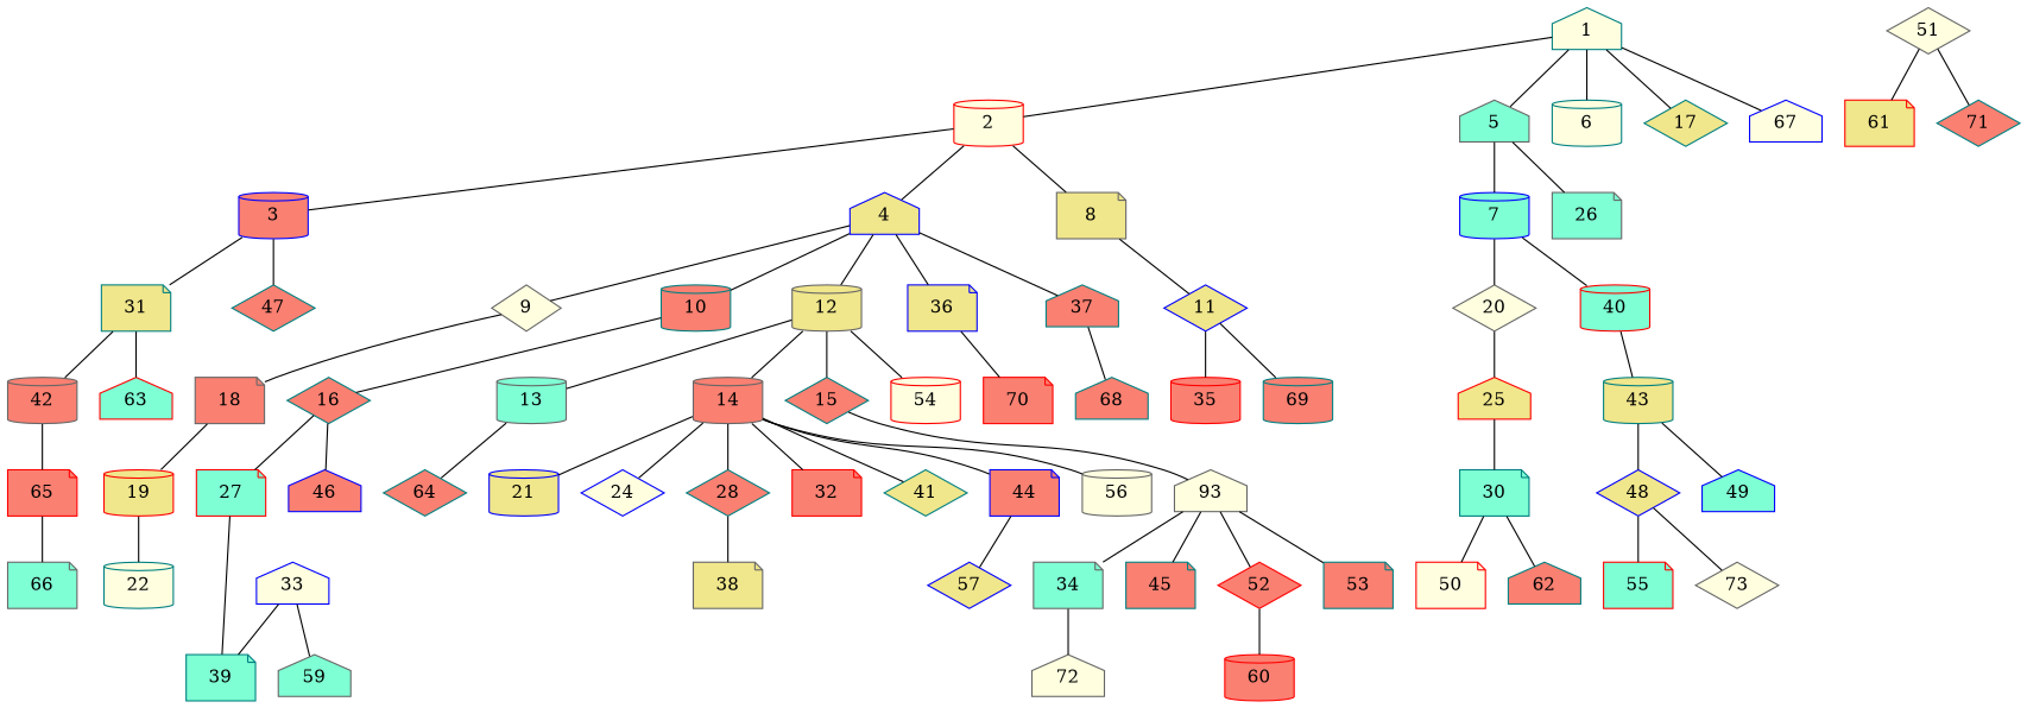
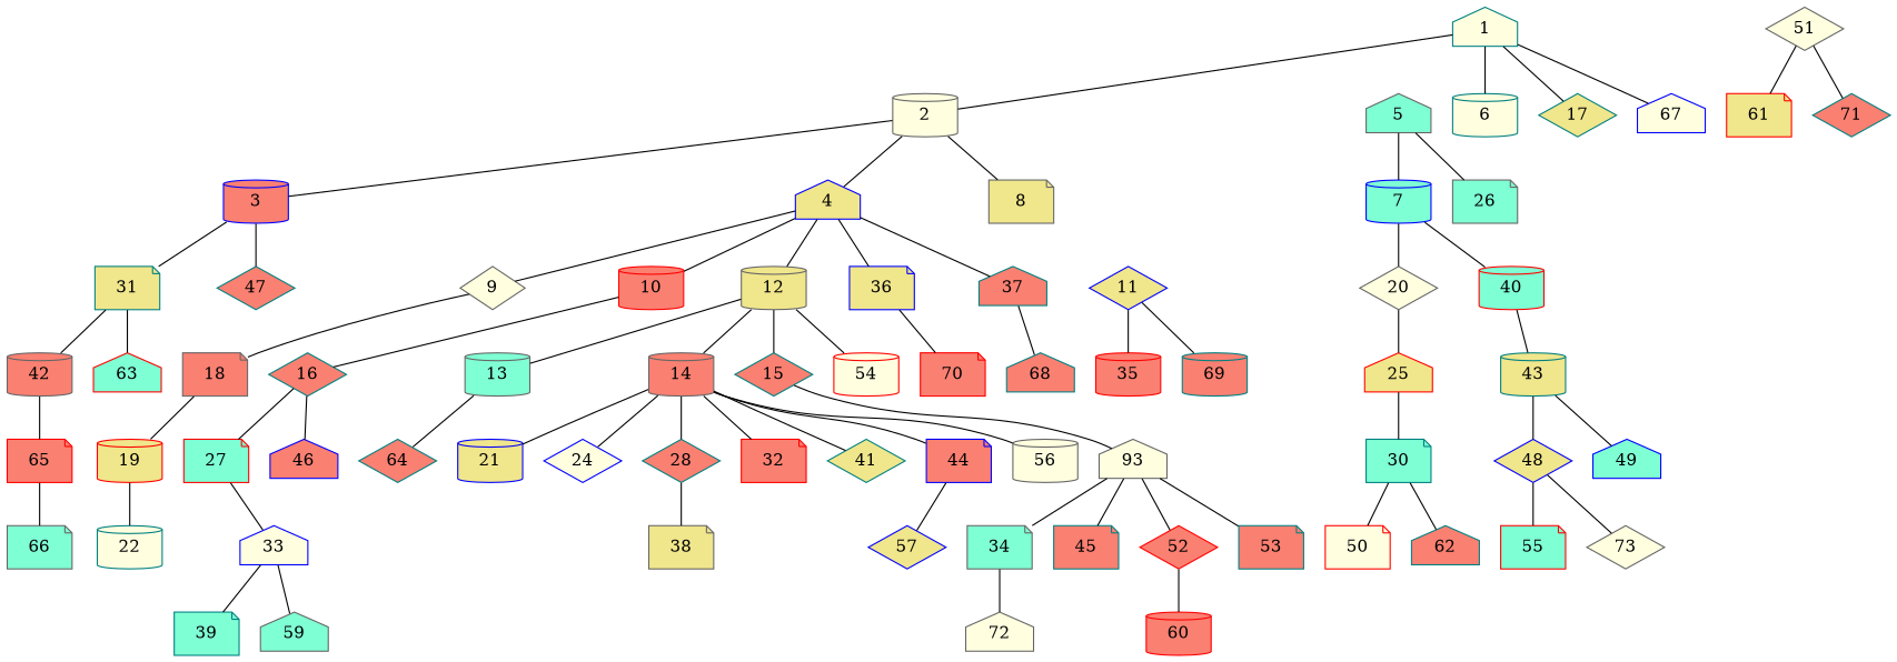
  graph {
    node [color=teal fillcolor=salmon shape=note style=filled]
    1 [fillcolor=lightyellow shape=house]
-   2 [color=red fillcolor=lightyellow shape=cylinder]
+   2 [color=gray40 fillcolor=lightyellow shape=cylinder]
    5 [color=gray40 fillcolor=aquamarine shape=house]
    6 [fillcolor=lightyellow shape=cylinder]
    17 [fillcolor=khaki shape=diamond]
    67 [color=blue fillcolor=lightyellow shape=house]
    3 [color=blue shape=cylinder]
    4 [color=blue fillcolor=khaki shape=house]
    8 [color=gray40 fillcolor=khaki]
    7 [color=blue fillcolor=aquamarine shape=cylinder]
    26 [color=gray40 fillcolor=aquamarine]
    31 [fillcolor=khaki]
    47 [shape=diamond]
    9 [color=gray40 fillcolor=lightyellow shape=diamond]
-   10 [shape=cylinder]
+   10 [color=red shape=cylinder]
    12 [color=gray40 fillcolor=khaki shape=cylinder]
    36 [color=blue fillcolor=khaki]
    37 [shape=house]
    11 [color=blue fillcolor=khaki shape=diamond]
    42 [color=gray40 shape=cylinder]
    63 [color=red fillcolor=aquamarine shape=house]
    18 [color=gray40]
    16 [shape=diamond]
    13 [color=gray40 fillcolor=aquamarine shape=cylinder]
    14 [color=gray40 shape=cylinder]
    15 [shape=diamond]
    54 [color=red fillcolor=lightyellow shape=cylinder]
    70 [color=red]
    68 [shape=house]
    20 [color=gray40 fillcolor=lightyellow shape=diamond]
    40 [color=red fillcolor=aquamarine shape=cylinder]
    25 [color=red fillcolor=khaki shape=house]
    43 [fillcolor=khaki shape=cylinder]
    35 [color=red shape=cylinder]
    69 [shape=cylinder]
    19 [color=red fillcolor=khaki shape=cylinder]
    27 [color=red fillcolor=aquamarine]
    46 [color=blue shape=house]
    64 [shape=diamond]
    21 [color=blue fillcolor=khaki shape=cylinder]
    24 [color=blue fillcolor=lightyellow shape=diamond]
    28 [shape=diamond]
    32 [color=red]
    41 [fillcolor=khaki shape=diamond]
    44 [color=blue]
    56 [color=gray40 fillcolor=lightyellow shape=cylinder]
    n47 [color=gray40 fillcolor=lightyellow label=93 shape=house]
    38 [color=gray40 fillcolor=khaki]
    57 [color=blue fillcolor=khaki shape=diamond]
    34 [color=gray40 fillcolor=aquamarine]
    45
    52 [color=red shape=diamond]
    53
    33 [color=blue fillcolor=lightyellow shape=house]
    22 [fillcolor=lightyellow shape=cylinder]
    30 [fillcolor=aquamarine]
    72 [color=gray40 fillcolor=lightyellow shape=house]
    60 [color=red shape=cylinder]
    50 [color=red fillcolor=lightyellow]
    62 [shape=house]
    39 [fillcolor=aquamarine]
    59 [color=gray40 fillcolor=aquamarine shape=house]
    51 [color=gray40 fillcolor=lightyellow shape=diamond]
    61 [color=red fillcolor=khaki]
    71 [shape=diamond]
    65 [color=red]
    48 [color=blue fillcolor=khaki shape=diamond]
    49 [color=blue fillcolor=aquamarine shape=house]
    66 [color=gray40 fillcolor=aquamarine]
    55 [color=red fillcolor=aquamarine]
    73 [color=gray40 fillcolor=lightyellow shape=diamond]
    1 -- 2
-   1 -- 5
    1 -- 6
    1 -- 17
    1 -- 67
    2 -- 3
    2 -- 4
    2 -- 8
    5 -- 7
    5 -- 26
    3 -- 31
    3 -- 47
    4 -- 9
    4 -- 10
    4 -- 12
    4 -- 36
    4 -- 37
-   8 -- 11
    7 -- 20
    7 -- 40
    31 -- 42
    31 -- 63
    9 -- 18
    10 -- 16
    12 -- 13
    12 -- 14
    12 -- 15
    12 -- 54
    36 -- 70
    37 -- 68
    11 -- 35
    11 -- 69
    42 -- 65
    18 -- 19
    16 -- 27
    16 -- 46
    13 -- 64
    14 -- 21
    14 -- 24
    14 -- 28
    14 -- 32
    14 -- 41
    14 -- 44
    14 -- 56
    15 -- n47
    20 -- 25
    40 -- 43
    25 -- 30
    43 -- 48
    43 -- 49
    19 -- 22
-   27 -- 39
+   27 -- 33
    28 -- 38
    44 -- 57
    n47 -- 34
    n47 -- 45
    n47 -- 52
    n47 -- 53
    34 -- 72
    52 -- 60
    33 -- 39
    33 -- 59
    30 -- 50
    30 -- 62
    51 -- 61
    51 -- 71
    65 -- 66
    48 -- 55
    48 -- 73
  }
